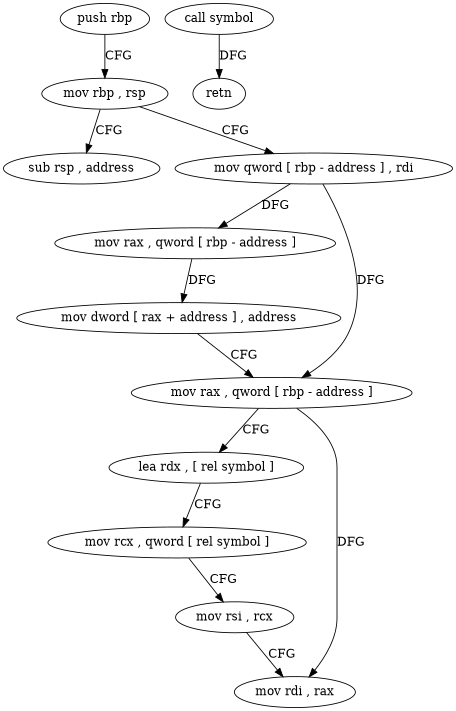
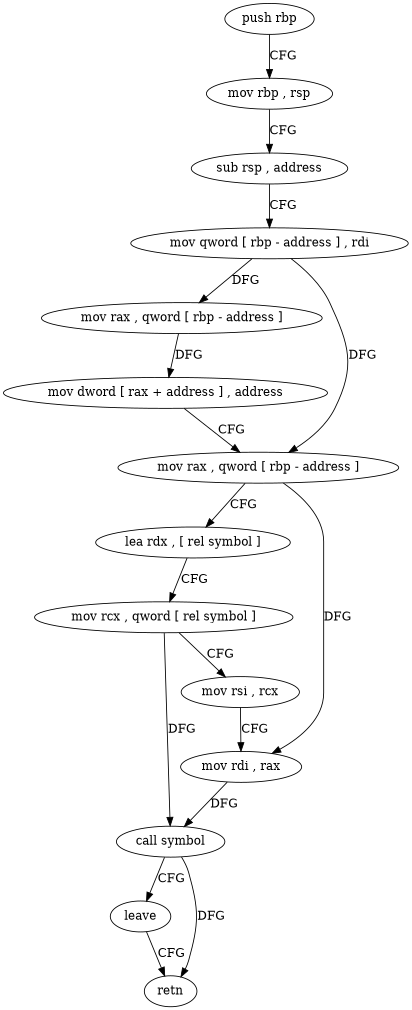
  digraph {
    n1 [label="push rbp"]
    n2 [label="mov rbp , rsp"]
    n3 [label="sub rsp , address"]
    n4 [label="mov qword [ rbp - address ] , rdi"]
    n5 [label="mov rax , qword [ rbp - address ]"]
    n6 [label="mov rax , qword [ rbp - address ]"]
    n7 [label="mov dword [ rax + address ] , address"]
    n8 [label="lea rdx , [ rel symbol ]"]
    n9 [label="mov rdi , rax"]
    n10 [label="mov rcx , qword [ rel symbol ]"]
    n11 [label="call symbol"]
    n12 [label="mov rsi , rcx"]
+   n13 [label=leave]
    n14 [label=retn]
    n1 -> n2 [label=CFG]
    n2 -> n3 [label=CFG]
-   n2 -> n4 [label=CFG]
+   n3 -> n4 [label=CFG]
    n4 -> n5 [label=DFG]
    n4 -> n6 [label=DFG]
    n5 -> n7 [label=DFG]
    n6 -> n8 [label=CFG]
    n6 -> n9 [label=DFG]
    n7 -> n6 [label=CFG]
    n8 -> n10 [label=CFG]
+   n9 -> n11 [label=DFG]
+   n10 -> n11 [label=DFG]
    n10 -> n12 [label=CFG]
+   n11 -> n13 [label=CFG]
    n11 -> n14 [label=DFG]
    n12 -> n9 [label=CFG]
+   n13 -> n14 [label=CFG]
  }
